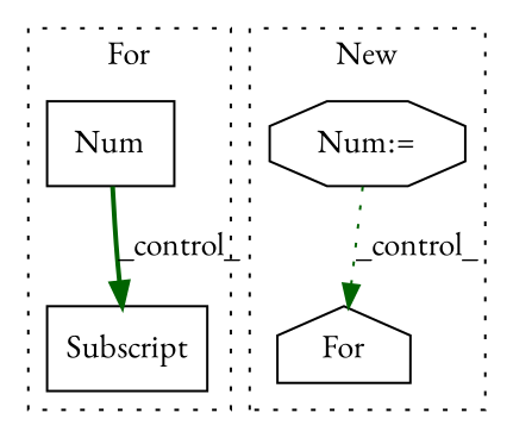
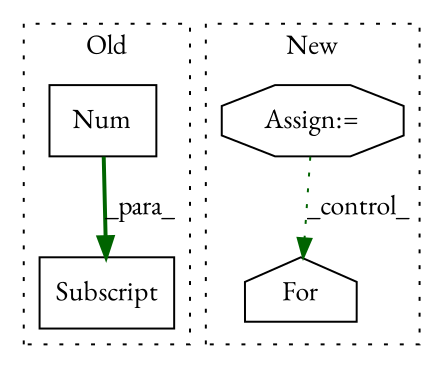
  digraph {
    fontname="EB Garamond"
    node [fontname="EB Garamond" shape=box]
    edge [color=darkgreen fontname="EB Garamond"]
    n1 [a=63 l="27,0" label=Subscript s="1813,0"]
    n2 [a=76 l=1 label=Num s=1838]
    n3 [a=107 l="4,14" label=For s="2005,2021" shape=house]
-   n4 [a=68 l=4 label="Num:=" s=2041 shape=octagon]
+   n4 [a=68 l=4 label="Assign:=" s=2041 shape=octagon]
    subgraph cluster_1 {
-     label=For
+     label=Old
      style=dotted
      n1
      n2
    }
    subgraph cluster_2 {
      label=New
      style=dotted
      n3
      n4
    }
-   n2 -> n1 [label=_control_ style=bold]
+   n2 -> n1 [label=_para_ style=bold]
    n4 -> n3 [label=_control_ style=dotted]
  }
